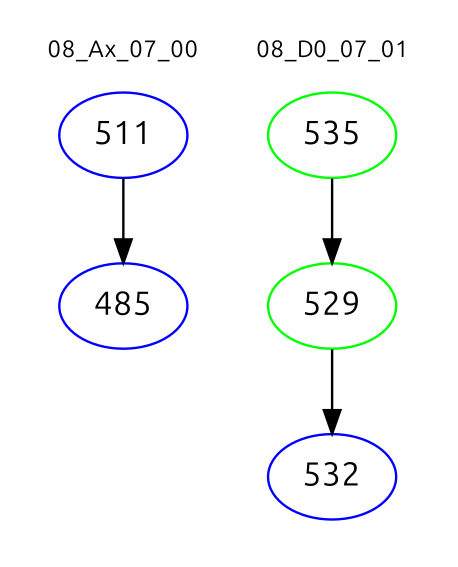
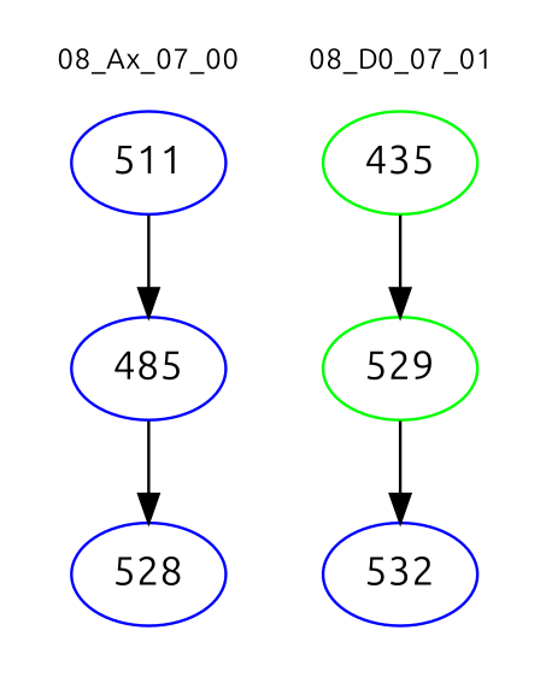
  digraph {
    fontname=Ubuntu
    node [color=blue fontname=Ubuntu]
    edge [color=black fontname=Ubuntu]
    n1 [label=511]
    n2 [label=485]
-   n4 [color=green label=535]
+   n3 [label=528]
+   n4 [color=green label=435]
    n5 [color=green label=529]
    n6 [label=532]
    subgraph cluster_1 {
      color=white
      fontsize=10
      label="08_Ax_07_00"
      n1
      n2
+     n3
    }
    subgraph cluster_2 {
      color=white
      fontsize=10
      label="08_D0_07_01"
      n4
      n5
      n6
    }
    n1 -> n2
+   n2 -> n3
    n4 -> n5
    n5 -> n6
  }
